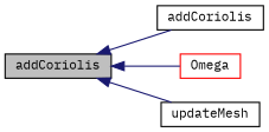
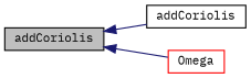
  digraph {
    rankdir=LR
    fontname="IBM Plex Mono"
    node [color=black fontname="IBM Plex Mono" fontsize=10 shape=record]
    edge [color=midnightblue dir=back fontname="IBM Plex Mono" fontsize=10 labelfontname=Helvetica labelfontsize=10 style=solid]
    n1 [fillcolor=grey75 fontcolor=black height=0.2 label=addCoriolis style=filled width=0.4]
    n2 [height=0.2 label=addCoriolis width=0.4]
    n3 [color=red height=0.2 label=Omega width=0.4]
-   n4 [height=0.2 label=updateMesh width=0.4]
    n1 -> n2
    n1 -> n3
-   n1 -> n4
  }
